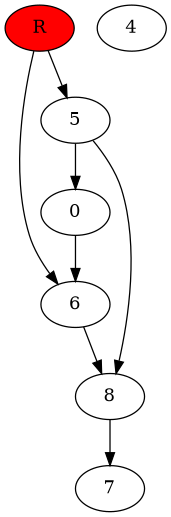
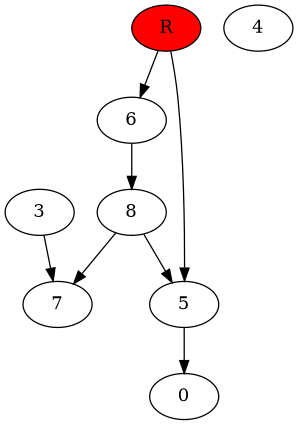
  digraph {
    n1 [label=0]
    6
    8
+   3
    7
    4
    5
    R [fillcolor="#ff0000" style=filled]
-   n1 -> 6
    6 -> 8
    8 -> 7
+   3 -> 7
    5 -> n1
-   5 -> 8
+   8 -> 5
    R -> 6
    R -> 5
  }
